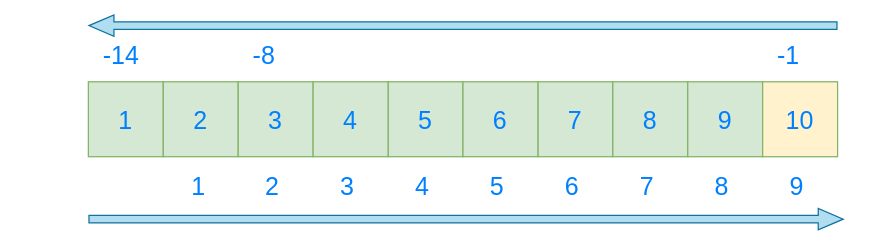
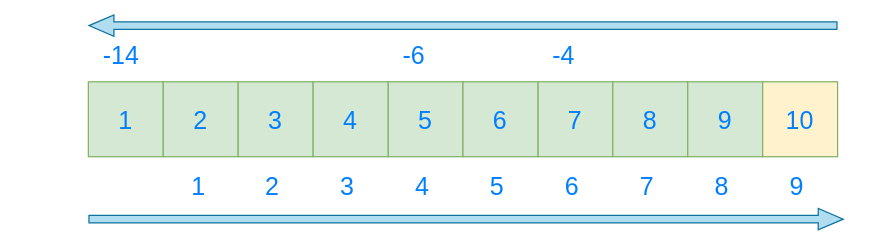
  <mxCell id="0" />
  <mxCell id="1" parent="0" />
  <mxCell id="2" value="&lt;font color=&quot;#007fff&quot;&gt;&lt;span style=&quot;font-size: 20px&quot;&gt;1&lt;/span&gt;&lt;/font&gt;" style="whiteSpace=wrap;html=1;aspect=fixed;fillColor=#d5e8d4;strokeColor=#82b366;" vertex="1" parent="1"><mxGeometry x="70" y="65" width="60" height="60" as="geometry" /></mxCell>
  <mxCell id="3" value="&lt;font color=&quot;#007fff&quot;&gt;&lt;span style=&quot;font-size: 20px&quot;&gt;2&lt;/span&gt;&lt;/font&gt;" style="whiteSpace=wrap;html=1;aspect=fixed;fillColor=#d5e8d4;strokeColor=#82b366;" vertex="1" parent="1"><mxGeometry x="130" y="65" width="60" height="60" as="geometry" /></mxCell>
  <mxCell id="4" value="&lt;font color=&quot;#007fff&quot;&gt;&lt;span style=&quot;font-size: 20px&quot;&gt;3&lt;/span&gt;&lt;/font&gt;" style="whiteSpace=wrap;html=1;aspect=fixed;fillColor=#d5e8d4;strokeColor=#82b366;" vertex="1" parent="1"><mxGeometry x="190" y="65" width="60" height="60" as="geometry" /></mxCell>
  <mxCell id="5" value="&lt;font color=&quot;#007fff&quot;&gt;&lt;span style=&quot;font-size: 20px&quot;&gt;7&lt;/span&gt;&lt;/font&gt;" style="whiteSpace=wrap;html=1;aspect=fixed;fillColor=#d5e8d4;strokeColor=#82b366;" vertex="1" parent="1"><mxGeometry x="430" y="65" width="60" height="60" as="geometry" /></mxCell>
  <mxCell id="6" value="&lt;font color=&quot;#007fff&quot; style=&quot;font-size: 20px&quot;&gt;5&lt;/font&gt;" style="whiteSpace=wrap;html=1;aspect=fixed;fillColor=#d5e8d4;strokeColor=#82b366;" vertex="1" parent="1"><mxGeometry x="310" y="65" width="60" height="60" as="geometry" /></mxCell>
  <mxCell id="7" value="&lt;font color=&quot;#007fff&quot;&gt;&lt;span style=&quot;font-size: 20px&quot;&gt;4&lt;/span&gt;&lt;/font&gt;" style="whiteSpace=wrap;html=1;aspect=fixed;fillColor=#d5e8d4;strokeColor=#82b366;" vertex="1" parent="1"><mxGeometry x="250" y="65" width="60" height="60" as="geometry" /></mxCell>
  <mxCell id="8" value="&lt;font color=&quot;#007fff&quot;&gt;&lt;span style=&quot;font-size: 20px&quot;&gt;6&lt;/span&gt;&lt;/font&gt;" style="whiteSpace=wrap;html=1;aspect=fixed;fillColor=#d5e8d4;strokeColor=#82b366;" vertex="1" parent="1"><mxGeometry x="370" y="65" width="60" height="60" as="geometry" /></mxCell>
  <mxCell id="9" value="&lt;font color=&quot;#007fff&quot;&gt;&lt;span style=&quot;font-size: 20px&quot;&gt;8&lt;/span&gt;&lt;/font&gt;" style="whiteSpace=wrap;html=1;aspect=fixed;fillColor=#d5e8d4;strokeColor=#82b366;" vertex="1" parent="1"><mxGeometry x="490" y="65" width="60" height="60" as="geometry" /></mxCell>
  <mxCell id="10" value="&lt;font color=&quot;#007fff&quot;&gt;&lt;span style=&quot;font-size: 20px&quot;&gt;9&lt;/span&gt;&lt;/font&gt;" style="whiteSpace=wrap;html=1;aspect=fixed;fillColor=#d5e8d4;strokeColor=#82b366;" vertex="1" parent="1"><mxGeometry x="550" y="65" width="60" height="60" as="geometry" /></mxCell>
  <mxCell id="11" value="&lt;font color=&quot;#007fff&quot;&gt;&lt;span style=&quot;font-size: 20px&quot;&gt;10&lt;/span&gt;&lt;/font&gt;" style="whiteSpace=wrap;html=1;aspect=fixed;fillColor=#fff2cc;strokeColor=#82b366;" vertex="1" parent="1"><mxGeometry x="610" y="65" width="60" height="60" as="geometry" /></mxCell>
  <mxCell id="12" value="" style="group" vertex="1" connectable="0" parent="1"><mxGeometry x="30" y="130" width="620" height="30" as="geometry" /></mxCell>
  <mxCell id="13" value="&lt;div style=&quot;text-align: center&quot;&gt;&lt;br&gt;&lt;/div&gt;" style="text;whiteSpace=wrap;html=1;fontSize=20;fontColor=#007FFF;" vertex="1" parent="12"><mxGeometry width="20" height="30" as="geometry" /></mxCell>
  <mxCell id="14" value="&lt;div style=&quot;text-align: center&quot;&gt;&lt;font face=&quot;helvetica&quot;&gt;1&lt;/font&gt;&lt;/div&gt;" style="text;whiteSpace=wrap;html=1;fontSize=20;fontColor=#007FFF;" vertex="1" parent="12"><mxGeometry x="121" width="20" height="30" as="geometry" /></mxCell>
  <mxCell id="15" value="&lt;div style=&quot;text-align: center&quot;&gt;&lt;font face=&quot;helvetica&quot;&gt;2&lt;/font&gt;&lt;/div&gt;" style="text;whiteSpace=wrap;html=1;fontSize=20;fontColor=#007FFF;" vertex="1" parent="12"><mxGeometry x="180" width="20" height="30" as="geometry" /></mxCell>
  <mxCell id="16" value="&lt;div style=&quot;text-align: center&quot;&gt;&lt;font face=&quot;helvetica&quot;&gt;3&lt;/font&gt;&lt;/div&gt;" style="text;whiteSpace=wrap;html=1;fontSize=20;fontColor=#007FFF;" vertex="1" parent="12"><mxGeometry x="240" width="20" height="30" as="geometry" /></mxCell>
  <mxCell id="17" value="&lt;div style=&quot;text-align: center&quot;&gt;&lt;font face=&quot;helvetica&quot;&gt;4&lt;/font&gt;&lt;/div&gt;" style="text;whiteSpace=wrap;html=1;fontSize=20;fontColor=#007FFF;" vertex="1" parent="12"><mxGeometry x="300" width="20" height="30" as="geometry" /></mxCell>
  <mxCell id="18" value="&lt;div style=&quot;text-align: center&quot;&gt;&lt;font face=&quot;helvetica&quot;&gt;5&lt;/font&gt;&lt;/div&gt;" style="text;whiteSpace=wrap;html=1;fontSize=20;fontColor=#007FFF;" vertex="1" parent="12"><mxGeometry x="360" width="20" height="30" as="geometry" /></mxCell>
  <mxCell id="19" value="&lt;div style=&quot;text-align: center&quot;&gt;&lt;font face=&quot;helvetica&quot;&gt;6&lt;/font&gt;&lt;/div&gt;" style="text;whiteSpace=wrap;html=1;fontSize=20;fontColor=#007FFF;" vertex="1" parent="12"><mxGeometry x="420" width="20" height="30" as="geometry" /></mxCell>
  <mxCell id="20" value="&lt;div style=&quot;text-align: center&quot;&gt;&lt;font face=&quot;helvetica&quot;&gt;7&lt;/font&gt;&lt;/div&gt;" style="text;whiteSpace=wrap;html=1;fontSize=20;fontColor=#007FFF;" vertex="1" parent="12"><mxGeometry x="480" width="20" height="30" as="geometry" /></mxCell>
  <mxCell id="21" value="&lt;div style=&quot;text-align: center&quot;&gt;&lt;font face=&quot;helvetica&quot;&gt;8&lt;/font&gt;&lt;/div&gt;" style="text;whiteSpace=wrap;html=1;fontSize=20;fontColor=#007FFF;" vertex="1" parent="12"><mxGeometry x="540" width="20" height="30" as="geometry" /></mxCell>
  <mxCell id="22" value="&lt;div style=&quot;text-align: center&quot;&gt;&lt;font face=&quot;helvetica&quot;&gt;9&lt;/font&gt;&lt;/div&gt;" style="text;whiteSpace=wrap;html=1;fontSize=20;fontColor=#007FFF;" vertex="1" parent="12"><mxGeometry x="600" width="20" height="30" as="geometry" /></mxCell>
  <mxCell id="23" value="" style="group" vertex="1" connectable="0" parent="1"><mxGeometry x="20" y="25" width="620" height="30" as="geometry" /></mxCell>
  <mxCell id="24" value="&lt;div style=&quot;text-align: center&quot;&gt;&lt;font face=&quot;helvetica&quot;&gt;-14&lt;/font&gt;&lt;/div&gt;" style="text;whiteSpace=wrap;html=1;fontSize=20;fontColor=#007FFF;" vertex="1" parent="23"><mxGeometry x="60" width="40" height="30" as="geometry" /></mxCell>
- <mxCell id="25" value="&lt;div style=&quot;text-align: center&quot;&gt;&lt;font face=&quot;helvetica&quot;&gt;-8&lt;/font&gt;&lt;/div&gt;" style="text;whiteSpace=wrap;html=1;fontSize=20;fontColor=#007FFF;" vertex="1" parent="23"><mxGeometry x="180" width="20" height="30" as="geometry" /></mxCell>
- <mxCell id="28" value="&lt;div style=&quot;text-align: center&quot;&gt;&lt;font face=&quot;helvetica&quot;&gt;-1&lt;/font&gt;&lt;/div&gt;" style="text;whiteSpace=wrap;html=1;fontSize=20;fontColor=#007FFF;" vertex="1" parent="23"><mxGeometry x="600" width="20" height="30" as="geometry" /></mxCell>
+ <mxCell id="26" value="&lt;div style=&quot;text-align: center&quot;&gt;&lt;font face=&quot;helvetica&quot;&gt;-6&lt;/font&gt;&lt;/div&gt;" style="text;whiteSpace=wrap;html=1;fontSize=20;fontColor=#007FFF;" vertex="1" parent="23"><mxGeometry x="300" width="20" height="30" as="geometry" /></mxCell>
+ <mxCell id="27" value="&lt;div style=&quot;text-align: center&quot;&gt;&lt;font face=&quot;helvetica&quot;&gt;-4&lt;/font&gt;&lt;/div&gt;" style="text;whiteSpace=wrap;html=1;fontSize=20;fontColor=#007FFF;" vertex="1" parent="23"><mxGeometry x="420" width="20" height="30" as="geometry" /></mxCell>
  <mxCell id="29" value="" style="shape=flexArrow;endArrow=classic;html=1;rounded=0;fontSize=20;fontColor=#007FFF;width=6;endSize=6.33;endWidth=10;fillColor=#b1ddf0;strokeColor=#10739e;" edge="1" parent="1"><mxGeometry width="50" height="50" relative="1" as="geometry"><mxPoint x="670" y="20" as="sourcePoint" /><mxPoint x="70" y="20" as="targetPoint" /></mxGeometry></mxCell>
  <mxCell id="30" value="" style="shape=flexArrow;endArrow=classic;html=1;rounded=0;fontSize=20;fontColor=#007FFF;width=6;endSize=6.33;endWidth=10;fillColor=#b1ddf0;strokeColor=#10739e;" edge="1" parent="1"><mxGeometry width="50" height="50" relative="1" as="geometry"><mxPoint x="70" y="175" as="sourcePoint" /><mxPoint x="675" y="175" as="targetPoint" /></mxGeometry></mxCell>
